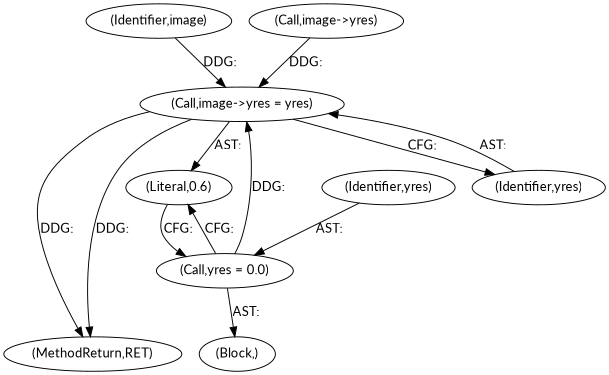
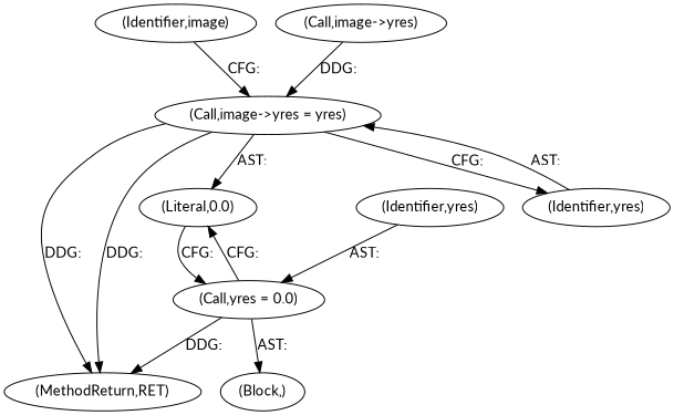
  digraph {
    fontname=Lato
    node [fontname=Lato]
    edge [fontname=Lato]
    n1 [label="(Call,image->yres = yres)"]
    n2 [label="(MethodReturn,RET)"]
    n3 [label="(Identifier,yres)"]
-   n4 [label="(Literal,0.6)"]
+   n4 [label="(Literal,0.0)"]
    n5 [label="(Block,)"]
    n6 [label="(Call,yres = 0.0)"]
    n7 [label="(Identifier,image)"]
    n8 [label="(Identifier,yres)"]
    n9 [label="(Call,image->yres)"]
    n1 -> n2 [label="DDG: "]
    n1 -> n2 [label="DDG: "]
    n1 -> n3 [label="CFG: "]
    n1 -> n4 [label="AST: "]
    n3 -> n1 [label="AST: "]
    n4 -> n6 [label="CFG: "]
-   n6 -> n1 [label="DDG: "]
+   n6 -> n2 [label="DDG: "]
    n6 -> n4 [label="CFG: "]
    n6 -> n5 [label="AST: "]
-   n7 -> n1 [label="DDG: "]
+   n7 -> n1 [label="CFG: "]
    n8 -> n6 [label="AST: "]
    n9 -> n1 [label="DDG: "]
  }
